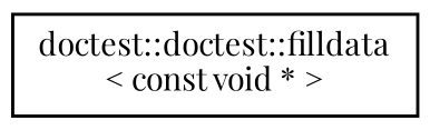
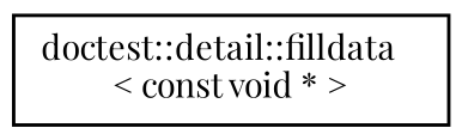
  digraph {
    rankdir=TB
    fontname="Playfair Display"
-   n1 [color=black fillcolor=white fontname="Playfair Display" fontsize=10 height=0.2 label="doctest::doctest::filldata\l\< const void * \>" shape=record style=filled width=0.4]
+   n1 [color=black fillcolor=white fontname="Playfair Display" fontsize=10 height=0.2 label="doctest::detail::filldata\l\< const void * \>" shape=record style=filled width=0.4]
  }
